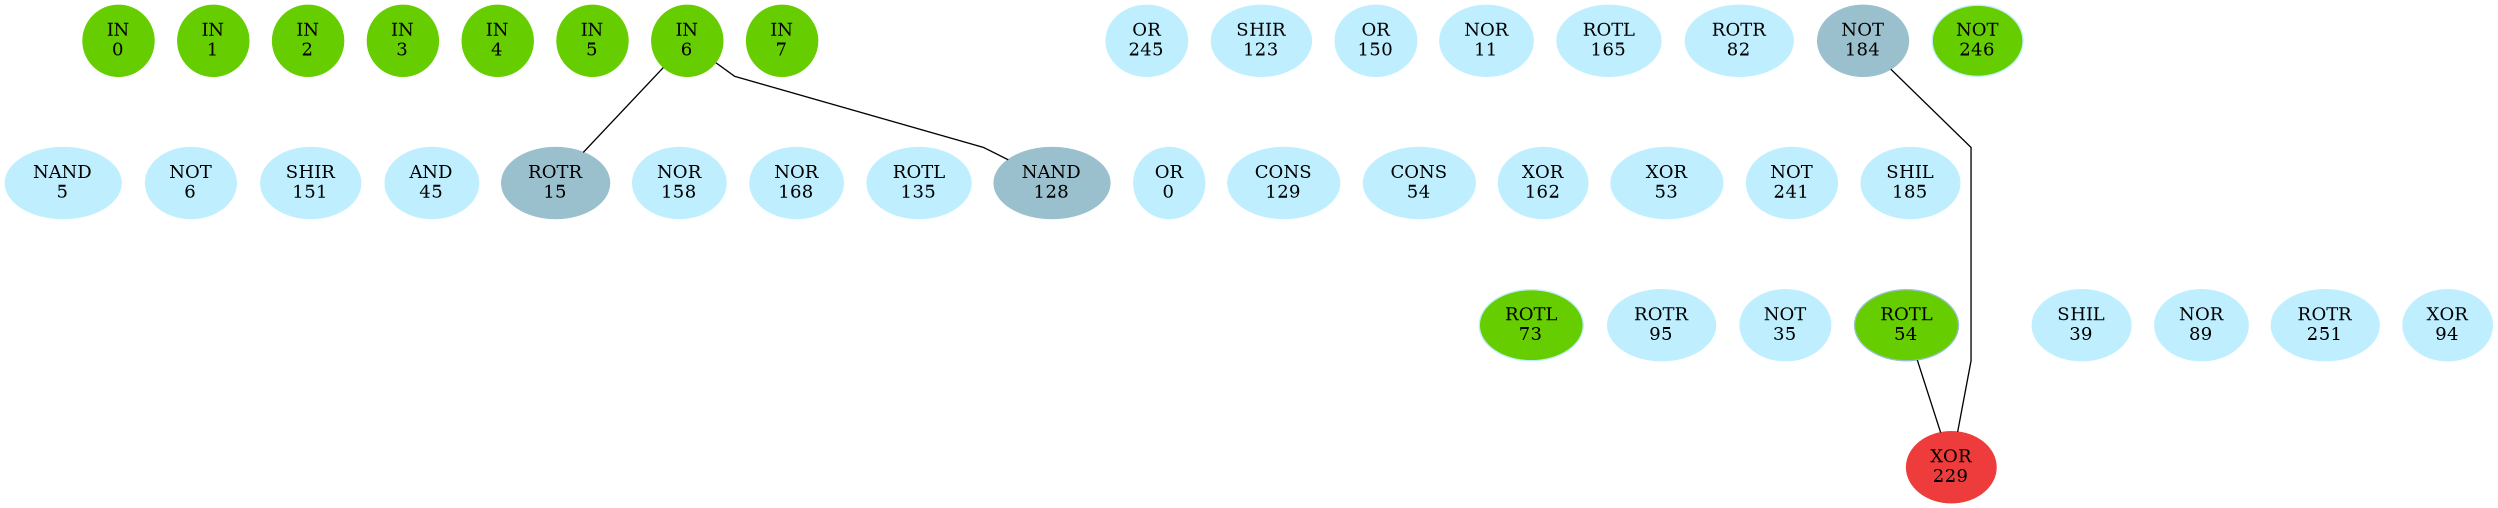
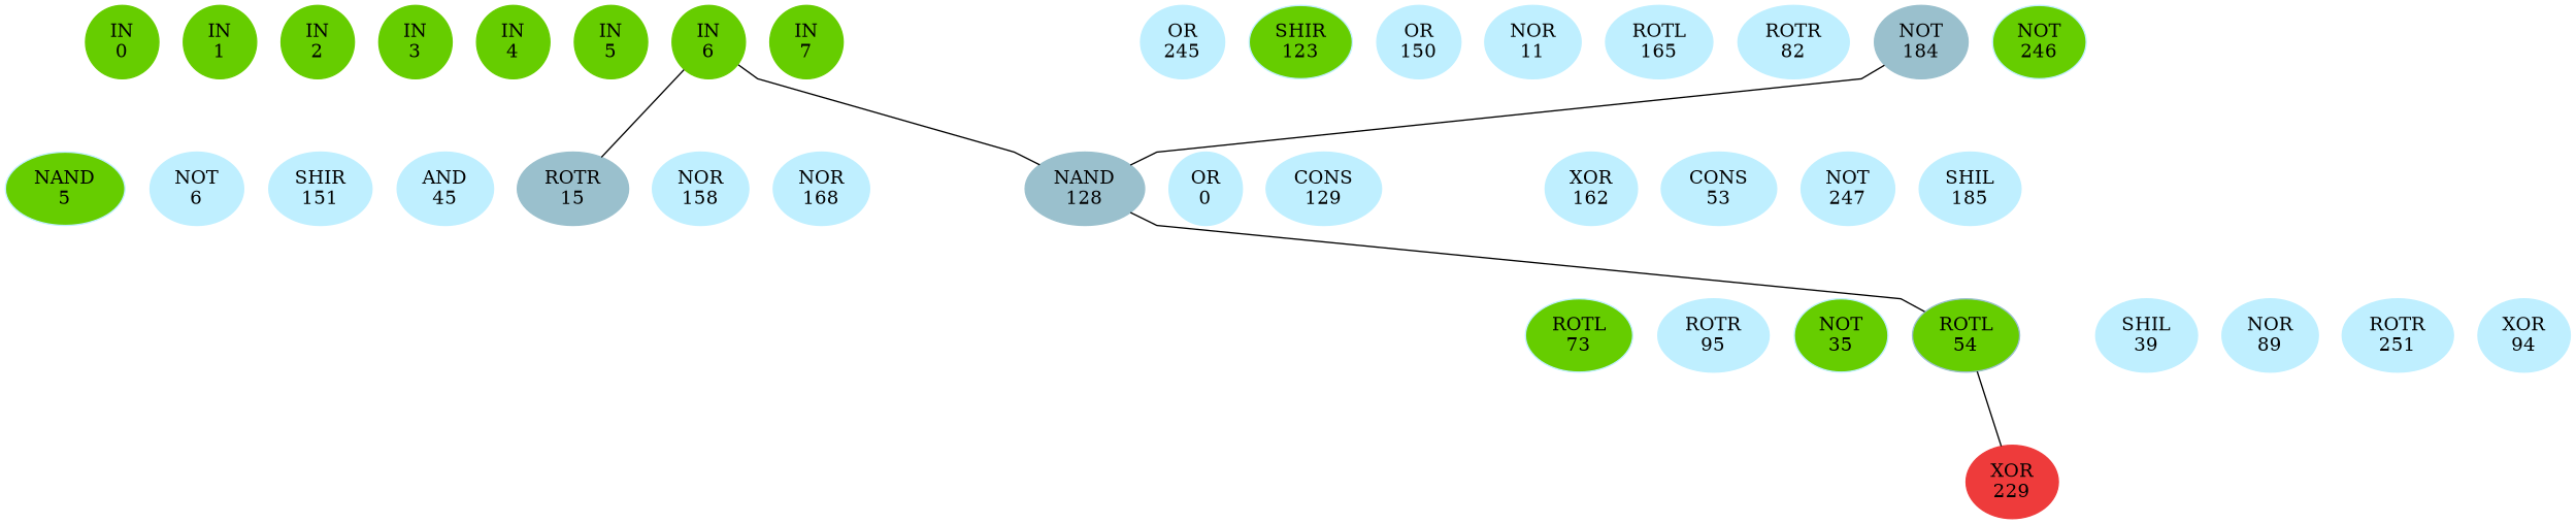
  graph {
    ordering=out
    rankdir=BT
    ranksep=0.75
    splines=polyline
    node [color=lightblue1 style=filled]
    edge [style=invis]
    n1 [color=chartreuse3 label="IN\n0"]
    n2 [color=chartreuse3 label="IN\n1"]
    n3 [color=chartreuse3 label="IN\n2"]
    n4 [color=chartreuse3 label="IN\n3"]
    n5 [color=chartreuse3 label="IN\n4"]
    n6 [color=chartreuse3 label="IN\n5"]
    n7 [color=chartreuse3 label="IN\n6"]
    n8 [color=chartreuse3 label="IN\n7"]
-   n9 [label="NAND\n5"]
+   n9 [label="NAND\n5" fillcolor=chartreuse3]
    n10 [label="NOT\n6"]
    n11 [label="SHIR\n151"]
    n12 [label="AND\n45"]
    n13 [color=lightblue3 label="ROTR\n15"]
    n14 [label="NOR\n158"]
    n15 [label="NOR\n168"]
-   n16 [label="ROTL\n135"]
    n17 [label="OR\n0"]
    n18 [label="CONS\n129"]
-   n19 [label="CONS\n54"]
    n20 [label="XOR\n162"]
-   n21 [label="XOR\n53"]
-   n22 [label="NOT\n241"]
+   n21 [label="CONS\n53"]
+   n22 [label="NOT\n247"]
    n23 [color=lightblue3 label="NAND\n128"]
    n24 [label="SHIL\n185"]
    n25 [fillcolor=chartreuse3 label="ROTL\n73"]
    n26 [label="ROTR\n95"]
-   n27 [label="NOT\n35"]
+   n27 [label="NOT\n35" fillcolor=chartreuse3]
    n28 [color=lightblue3 fillcolor=chartreuse3 label="ROTL\n54"]
    n29 [label="SHIL\n39"]
    n30 [label="NOR\n89"]
    n31 [label="ROTR\n251"]
    n32 [label="XOR\n94"]
    n33 [label="OR\n245"]
-   n34 [label="SHIR\n123"]
+   n34 [label="SHIR\n123" fillcolor=chartreuse3]
    n35 [label="OR\n150"]
    n36 [label="NOR\n11"]
    n37 [label="ROTL\n165"]
    n38 [label="ROTR\n82"]
    n39 [color=lightblue3 label="NOT\n184"]
    n40 [fillcolor=chartreuse3 label="NOT\n246"]
    n41 [color=brown2 label="XOR\n229"]
    subgraph sub_1 {
      rank=same
      n1
      n2
      n3
      n4
      n5
      n6
      n7
      n8
    }
    subgraph sub_2 {
      rank=same
      n9
      n10
      n11
      n12
      n13
      n14
      n15
-     n16
    }
    subgraph sub_3 {
      rank=same
      n17
      n18
-     n19
      n20
      n21
      n22
      n23
      n24
    }
    subgraph sub_4 {
      rank=same
      n25
      n26
      n27
      n28
      n29
      n30
      n31
      n32
    }
    subgraph sub_5 {
      rank=same
      n33
      n34
      n35
      n36
      n37
      n38
      n39
      n40
    }
    subgraph sub_6 {
      rank=same
      n41
    }
    n1 -- n2
    n2 -- n3
    n3 -- n4
    n4 -- n5
    n5 -- n6
    n6 -- n7
    n7 -- n8
    n9 -- n10
    n10 -- n11
    n11 -- n12
    n12 -- n13
    n13 -- n7 [style=solid]
    n13 -- n14
    n14 -- n15
-   n15 -- n16
    n17 -- n18
-   n18 -- n19
-   n19 -- n20
    n20 -- n21
    n21 -- n22
    n22 -- n23
    n23 -- n7 [style=solid]
    n23 -- n24
    n25 -- n26
    n26 -- n27
    n27 -- n28
+   n28 -- n23 [style=solid]
    n28 -- n29
    n29 -- n30
    n30 -- n31
    n31 -- n32
    n33 -- n34
    n34 -- n35
    n35 -- n36
    n36 -- n37
    n37 -- n38
    n38 -- n39
    n39 -- n40
    n41 -- n28 [style=solid]
-   n41 -- n39 [style=solid]
+   n23 -- n39 [style=solid]
    n41 -- n41
  }
